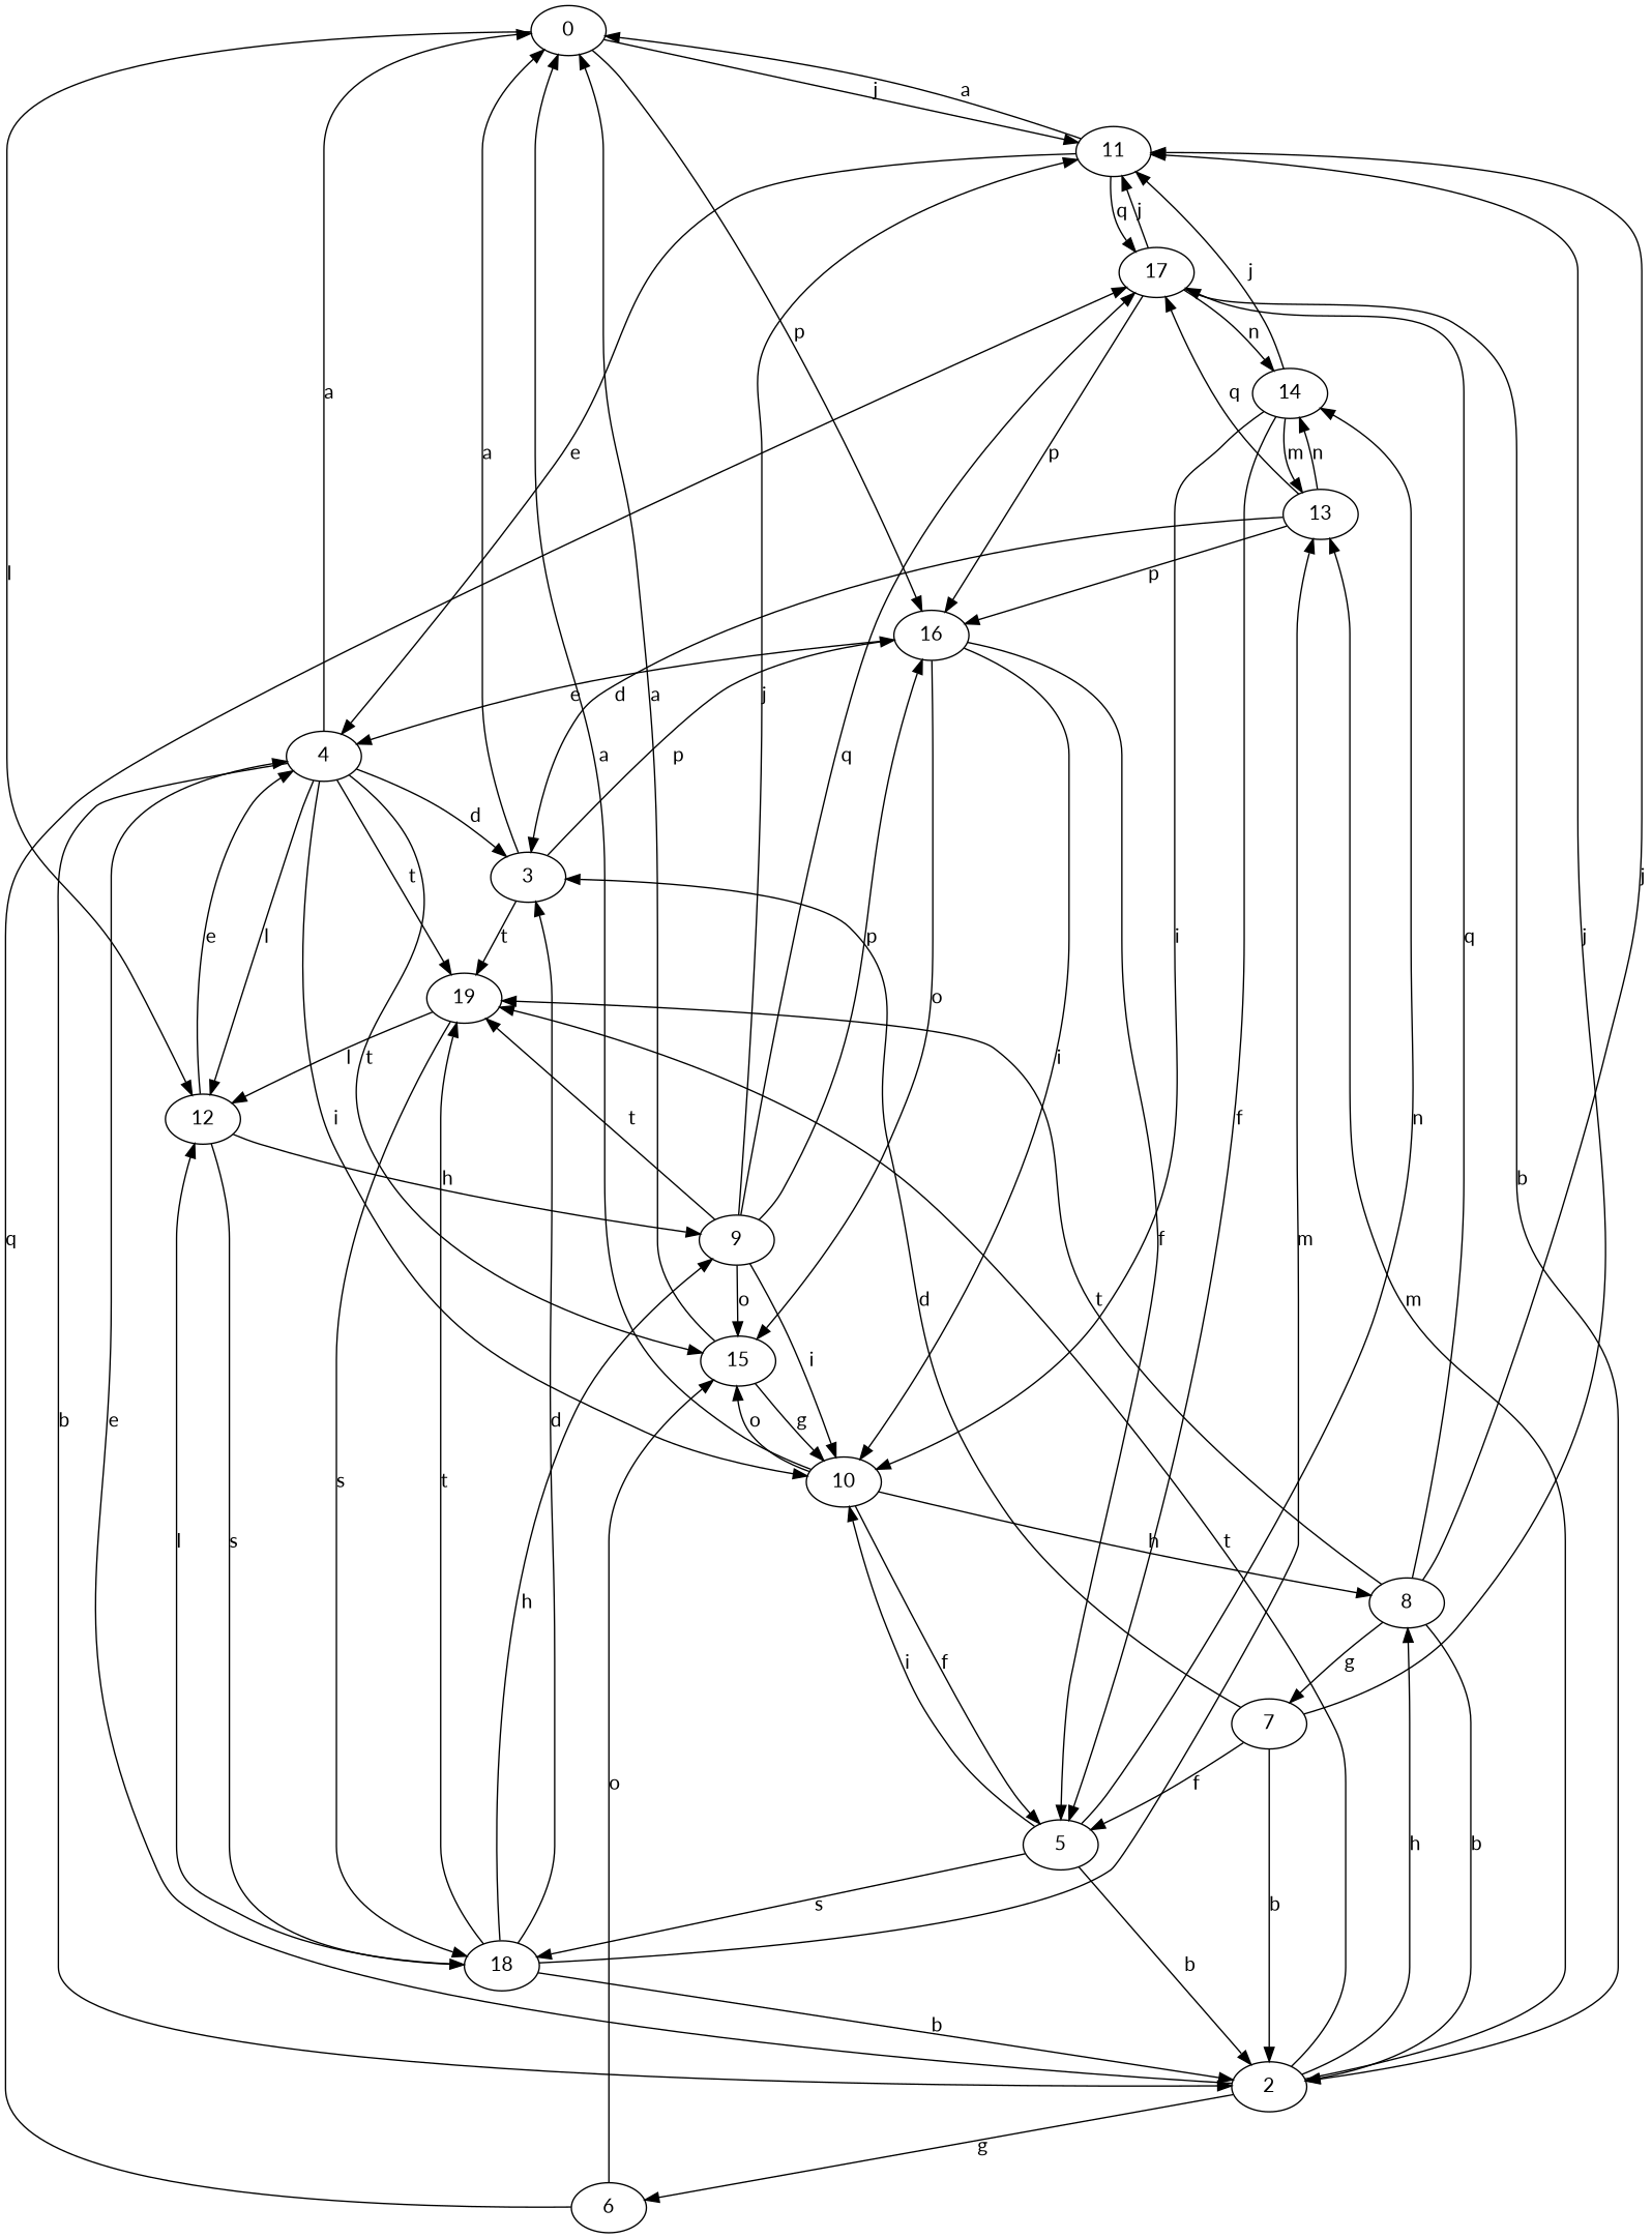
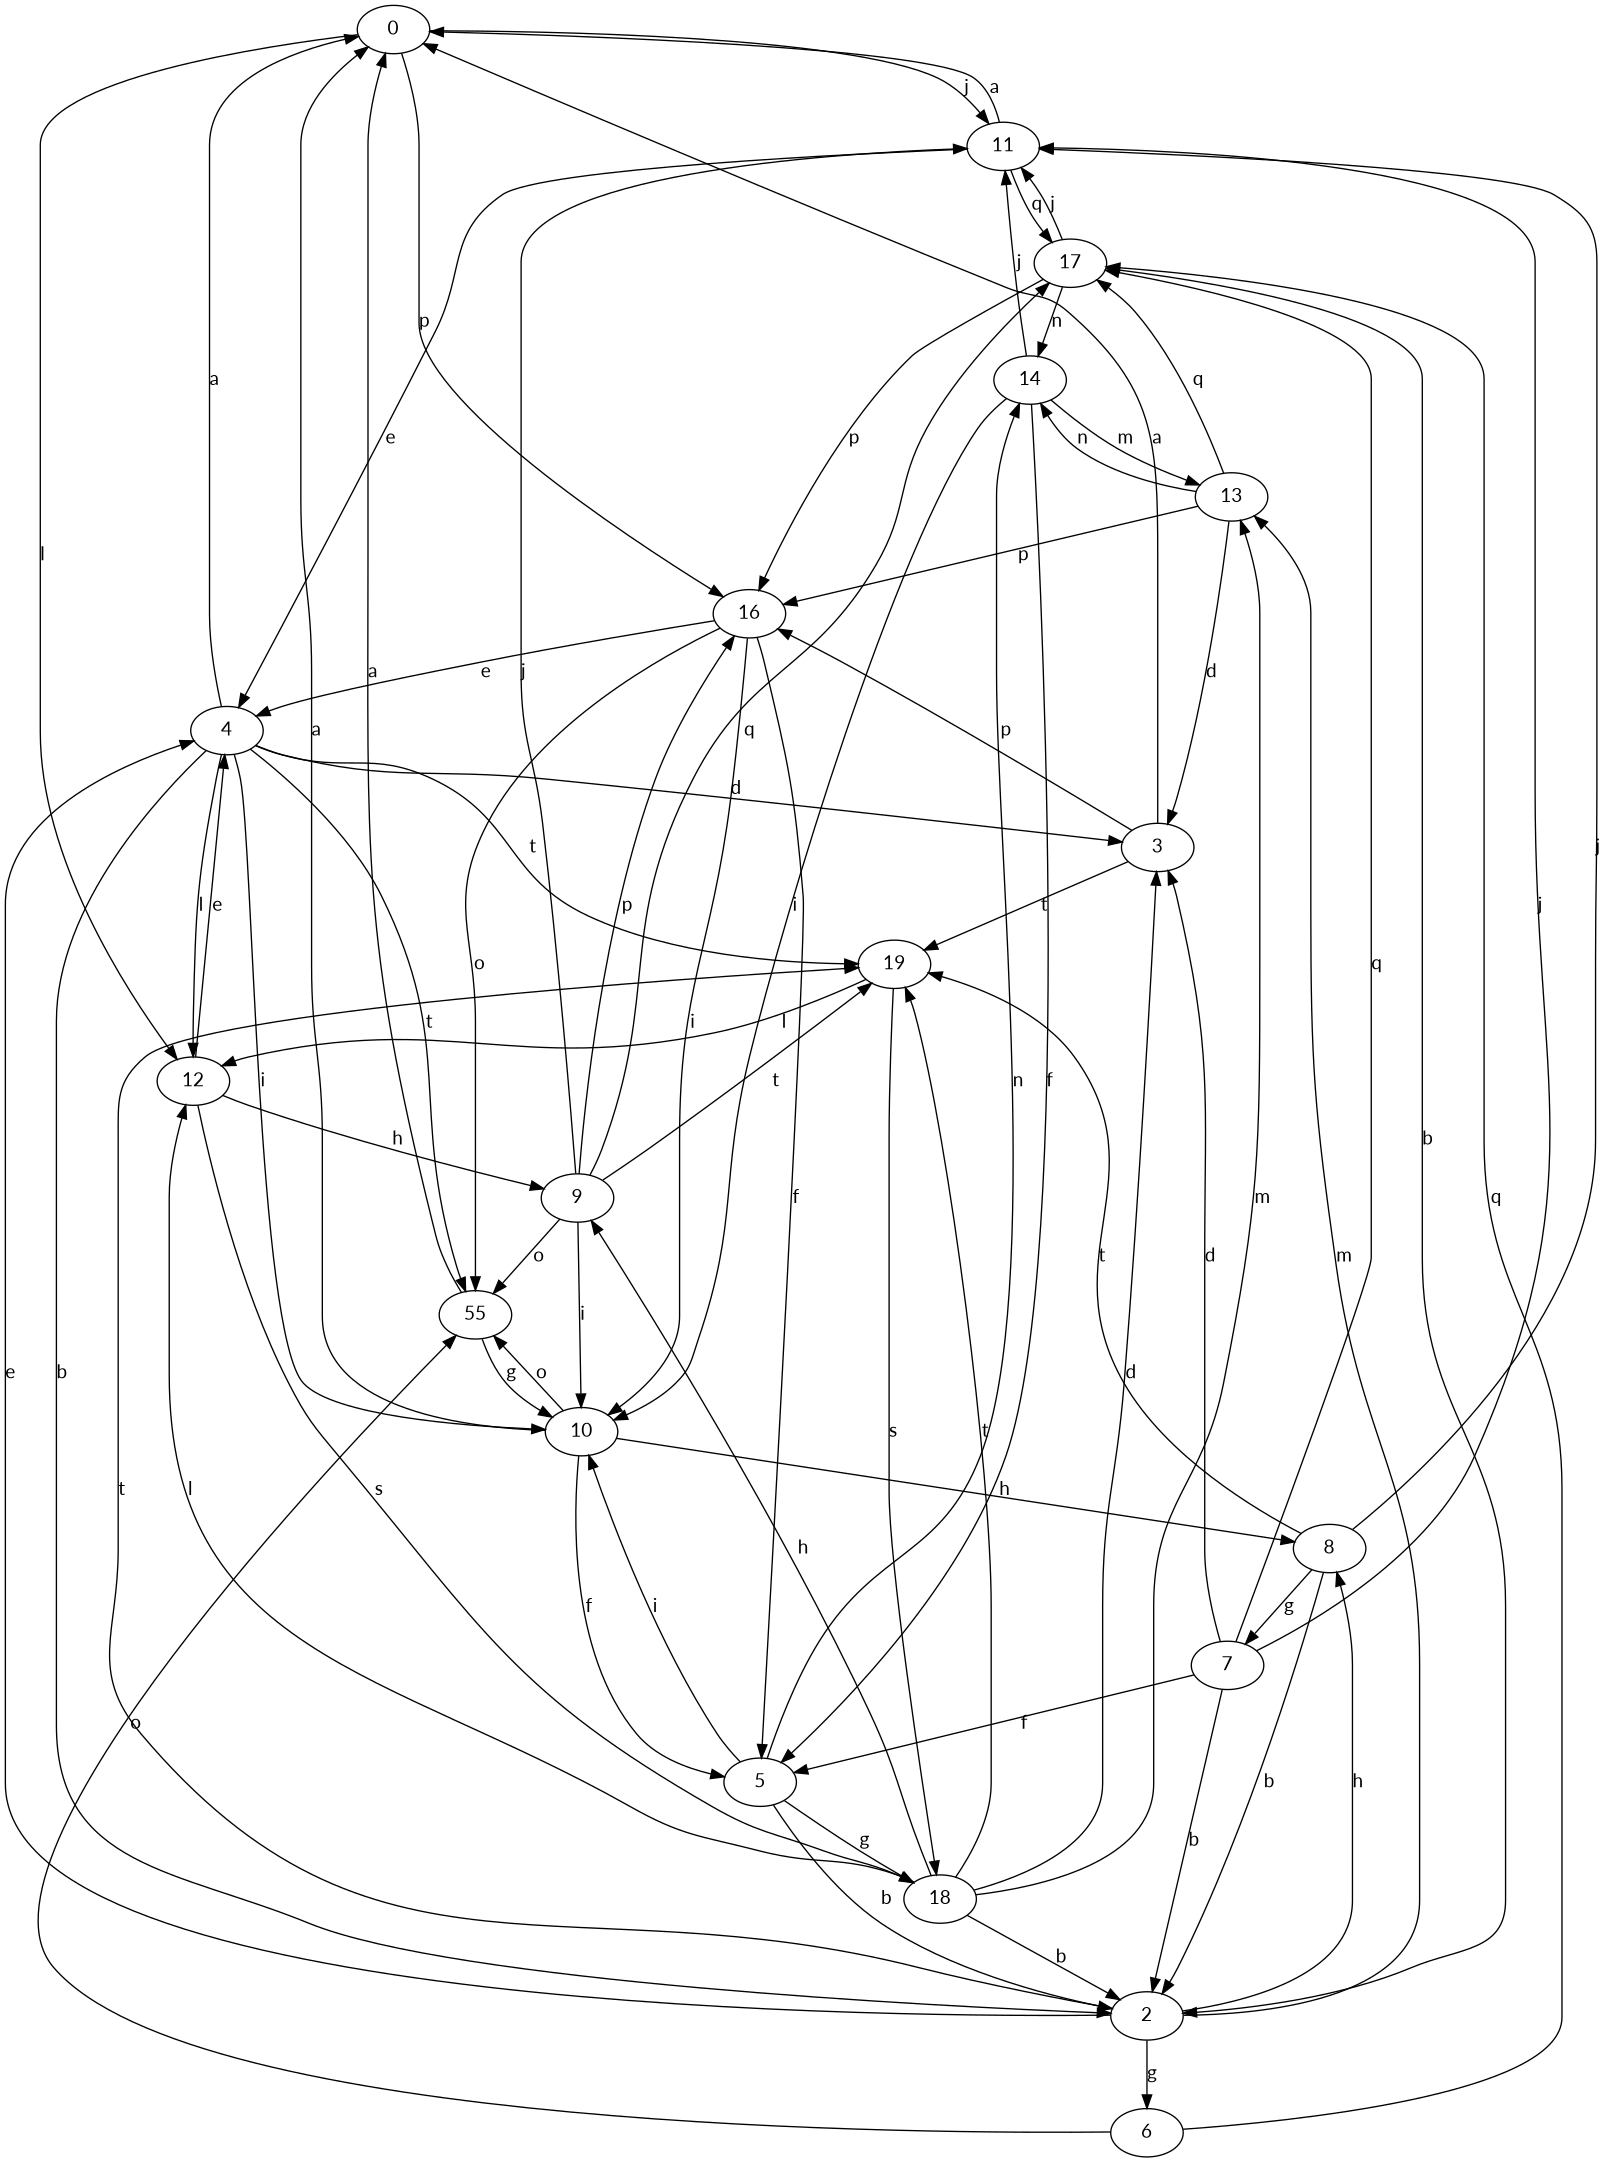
  strict digraph {
    fontname=Lato
    node [fontname=Lato]
    edge [fontname=Lato]
    0
    11
    12
    16
    4
    17
    18
    9
    10
-   15
+   15 [label=55]
    5
    2
    6
    8
    13
    19
    3
    7
    14
    0 -> 11 [label=j]
    0 -> 12 [label=l]
    0 -> 16 [label=p]
    11 -> 0 [label=a]
    11 -> 4 [label=e]
    11 -> 17 [label=q]
    12 -> 4 [label=e]
    12 -> 18 [label=s]
    12 -> 9 [label=h]
    16 -> 4 [label=e]
    16 -> 10 [label=i]
    16 -> 15 [label=o]
    16 -> 5 [label=f]
    4 -> 0 [label=a]
    4 -> 12 [label=l]
    4 -> 10 [label=i]
    4 -> 15 [label=t]
    4 -> 2 [label=b]
    4 -> 19 [label=t]
    4 -> 3 [label=d]
    17 -> 11 [label=j]
    17 -> 16 [label=p]
    17 -> 2 [label=b]
    17 -> 14 [label=n]
    18 -> 12 [label=l]
    18 -> 9 [label=h]
    18 -> 2 [label=b]
    18 -> 13 [label=m]
    18 -> 19 [label=t]
    18 -> 3 [label=d]
    9 -> 11 [label=j]
    9 -> 16 [label=p]
    9 -> 17 [label=q]
    9 -> 10 [label=i]
    9 -> 15 [label=o]
    9 -> 19 [label=t]
    10 -> 0 [label=a]
    10 -> 15 [label=o]
    10 -> 5 [label=f]
    10 -> 8 [label=h]
    15 -> 0 [label=a]
    15 -> 10 [label=g]
-   5 -> 18 [label=s]
+   5 -> 18 [label=g]
    5 -> 10 [label=i]
    5 -> 2 [label=b]
    5 -> 14 [label=n]
    2 -> 4 [label=e]
    2 -> 6 [label=g]
    2 -> 8 [label=h]
    2 -> 13 [label=m]
    2 -> 19 [label=t]
    6 -> 17 [label=q]
    6 -> 15 [label=o]
    8 -> 11 [label=j]
-   8 -> 17 [label=q]
+   7 -> 17 [label=q]
    8 -> 2 [label=b]
    8 -> 19 [label=t]
    8 -> 7 [label=g]
    13 -> 16 [label=p]
    13 -> 17 [label=q]
    13 -> 3 [label=d]
    13 -> 14 [label=n]
    19 -> 12 [label=l]
    19 -> 18 [label=s]
    3 -> 0 [label=a]
    3 -> 16 [label=p]
    3 -> 19 [label=t]
    7 -> 11 [label=j]
    7 -> 5 [label=f]
    7 -> 2 [label=b]
    7 -> 3 [label=d]
    14 -> 11 [label=j]
    14 -> 10 [label=i]
    14 -> 5 [label=f]
    14 -> 13 [label=m]
  }
